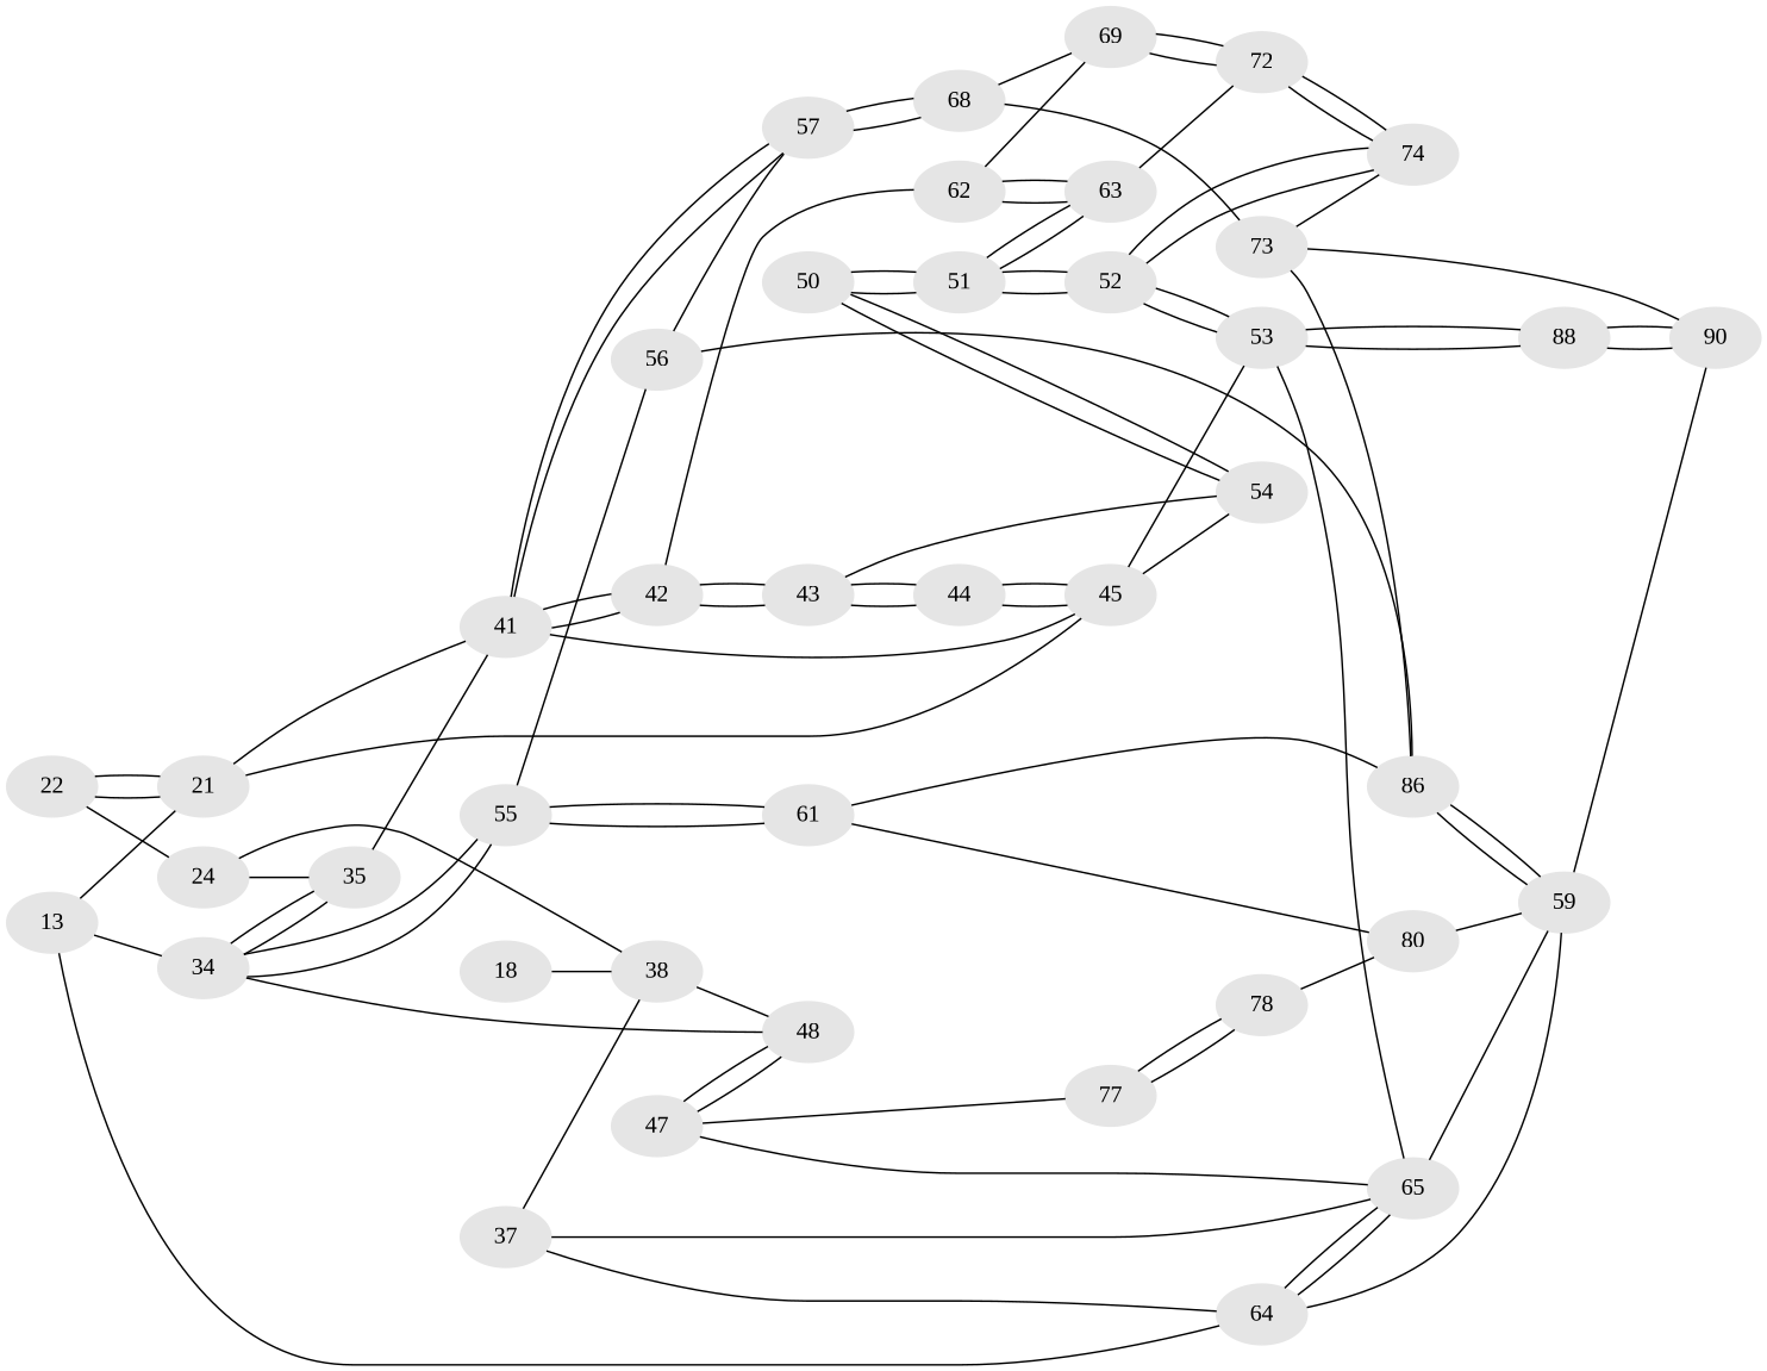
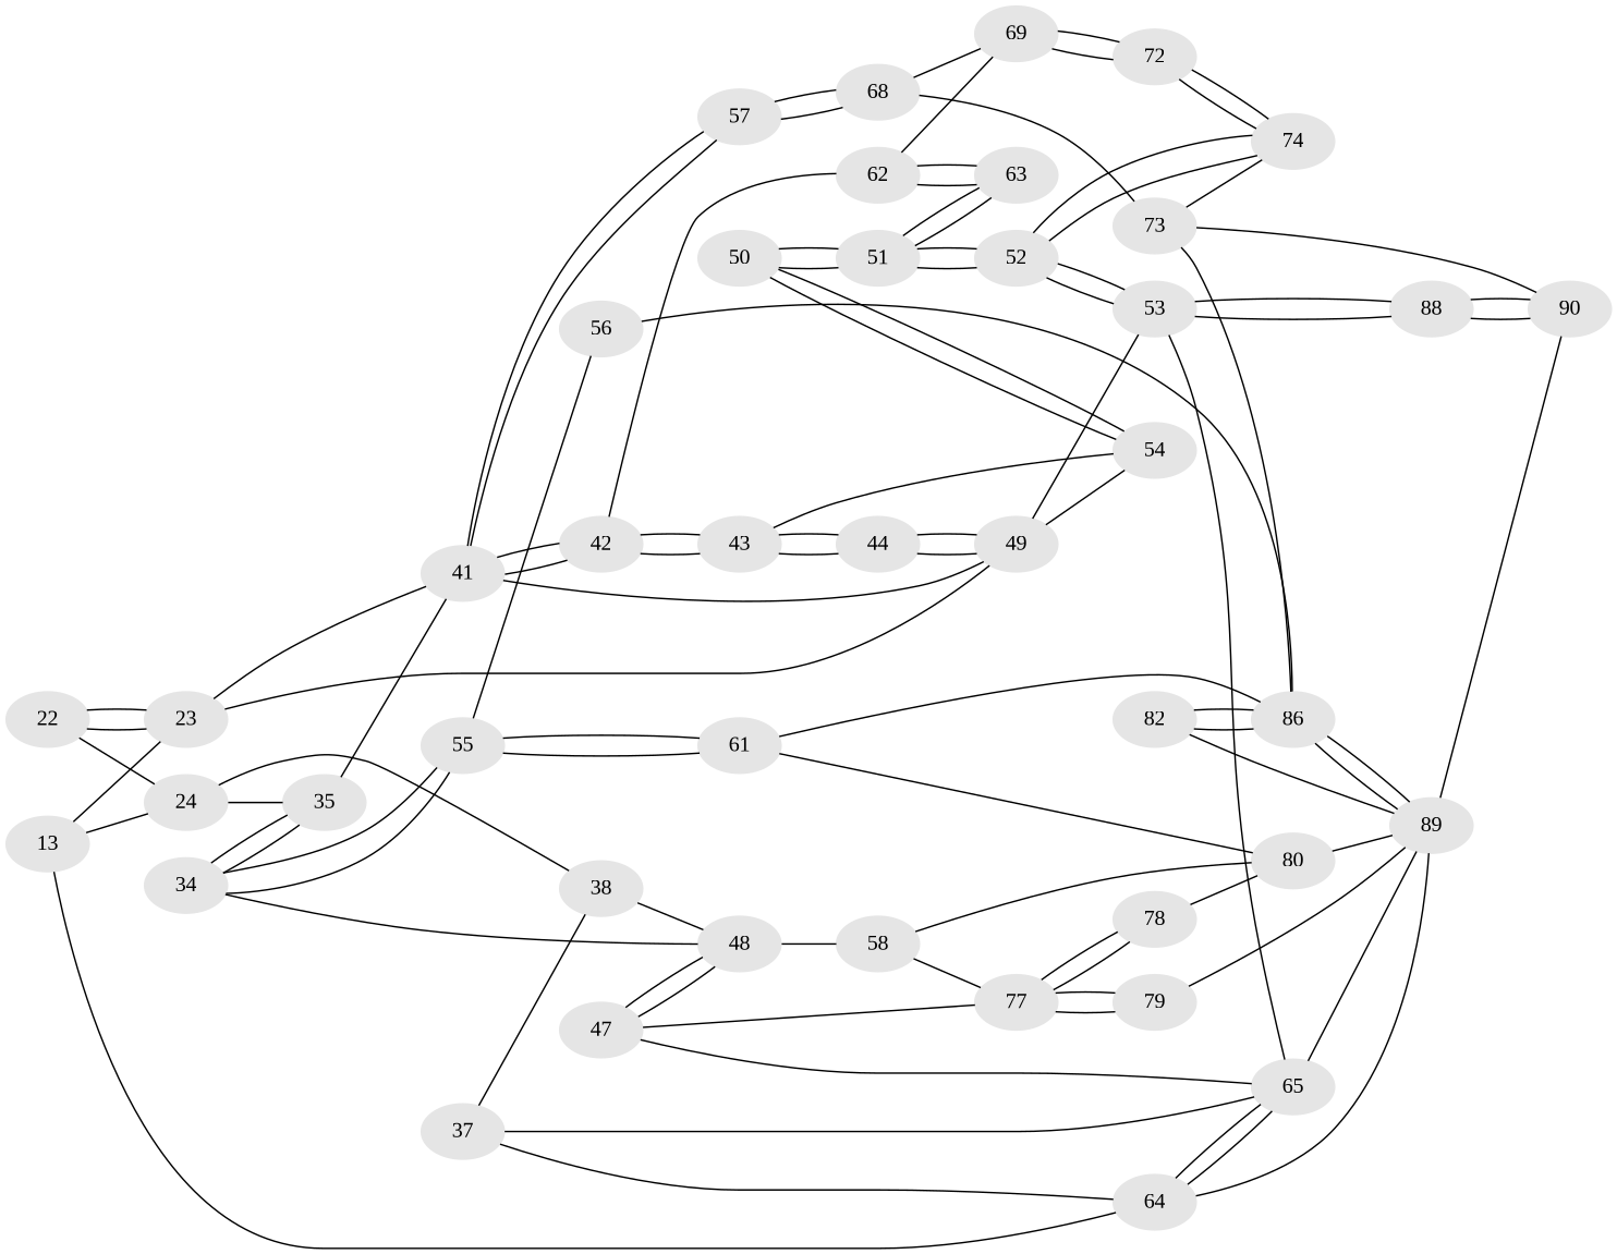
  graph {
    fontname="Liberation Serif"
    rankdir=LR
    node [color=gray90 fontname="Liberation Serif" style=filled]
    edge [fontname="Liberation Serif"]
    13 [super="+3+11"]
-   23 [super="+8+12" label=21]
+   23 [super="+8+12"]
    24 [super="+21"]
    64 [super="+4+17"]
-   18 [super="+15+14"]
    38 [super="+20"]
    41 [super="+39+30+29"]
-   45 [super="+28+27+31"]
+   45 [super="+28+27+31" label=49]
    35 [super="+32"]
    65 [super="+46+36"]
-   89 [super="+85+81" label=59]
+   89 [super="+85+81"]
    48 [super="+40+33"]
    22
    42
    57
    54 [super="+49"]
    53 [super="+5"]
    37 [super="+26"]
    34
    55
+   58
    56
    61
    43
    62
    68
    44
    63
    69
    88
    47
    77 [super="+76+75"]
    78
+   79
    80 [super="+60+59"]
    50
    51
    52
    74
    72
    90 [super="+87"]
    86 [super="+70+67+66"]
    73 [super="+71"]
+   82
    13 -- 23 [weight=2]
-   13 -- 34
+   13 -- 24
    13 -- 64 [weight=2]
    23 -- 41
    23 -- 45
    24 -- 38
    24 -- 35
    64 -- 65 [weight=2]
    64 -- 65
    64 -- 89
-   18 -- 38
    38 -- 48 [weight=2]
    41 -- 45
    41 -- 42
    41 -- 42
    41 -- 57
    41 -- 57
    45 -- 54
    45 -- 53 [weight=2]
    35 -- 41 [weight=2]
    65 -- 89
    89 -- 90
+   48 -- 58
    22 -- 23 [weight=2]
    22 -- 23
    22 -- 24
    42 -- 43
    42 -- 43
    42 -- 62
    57 -- 68
    57 -- 68
    53 -- 65 [weight=2]
    53 -- 88
    53 -- 88
    37 -- 64
    37 -- 38
    37 -- 65
    34 -- 35
    34 -- 35
    34 -- 48
    34 -- 55
    34 -- 55
    55 -- 56
    55 -- 61
    55 -- 61
-   56 -- 57
+   58 -- 77
+   58 -- 80
    56 -- 86
    61 -- 80
    61 -- 86
    43 -- 54
    43 -- 44
    43 -- 44
    62 -- 63
    62 -- 63
    62 -- 69
    68 -- 69
    68 -- 73
    44 -- 45 [weight=2]
    44 -- 45
-   63 -- 72
    69 -- 72
    69 -- 72
    88 -- 90 [weight=2]
    88 -- 90
    47 -- 65
    47 -- 48
    47 -- 48
    47 -- 77
    77 -- 78
    77 -- 78
+   77 -- 79 [weight=2]
+   77 -- 79
    78 -- 80 [weight=2]
+   79 -- 89
    80 -- 89
    50 -- 54 [weight=2]
    50 -- 54
    50 -- 51
    50 -- 51
    51 -- 63
    51 -- 63
    51 -- 52
    51 -- 52
    52 -- 53
    52 -- 53
    52 -- 74
    52 -- 74
    72 -- 74
    72 -- 74
    86 -- 89
    86 -- 89
    73 -- 74
    73 -- 90
    73 -- 86
+   82 -- 89
+   82 -- 86 [weight=2]
+   82 -- 86
  }
